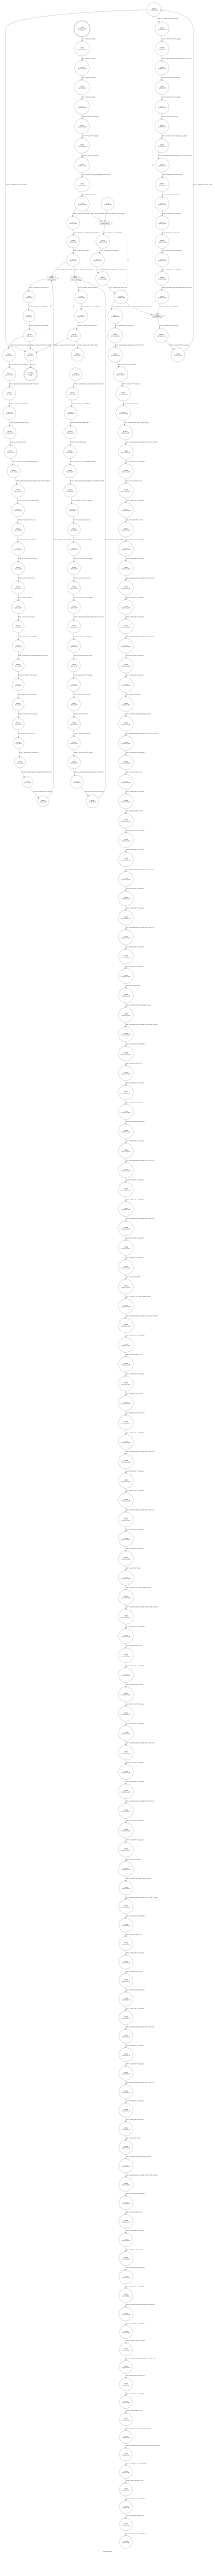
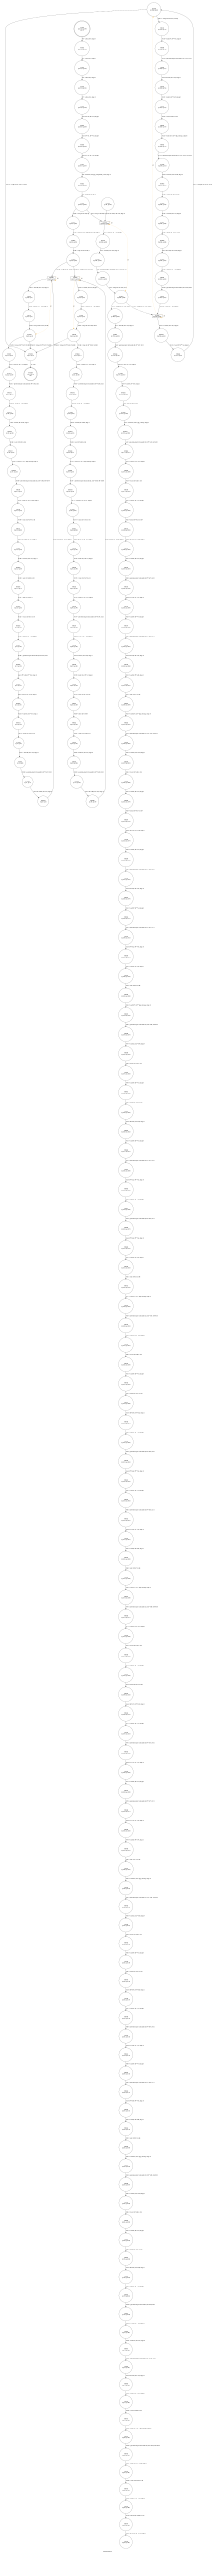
  digraph {
    fontname="Noto Serif"
    label=translate8to16
    node [fontname="Noto Serif" shape=circle]
    edge [fontname="Noto Serif"]
    n1 [label="N70339\n(rp:24, ep:0)\nexit" shape=doublecircle]
    n2 [label="N70340\n(rp:214, ep:214)\nentry" shape=doublecircle]
    n3 [label="N70342\n(rp:213, ep:213)"]
    n4 [label="N70343\n(rp:212, ep:212)"]
    n5 [label="N70344\n(rp:211, ep:211)"]
    n6 [label="N70345\n(rp:210, ep:210)"]
    n7 [label="N70347\n(rp:209, ep:209)"]
    n8 [label="N70349\n(rp:208, ep:208)"]
    n9 [label="N70352\n(rp:207, ep:207)"]
    n10 [label="N70353\n(rp:206, ep:206)"]
    n11 [label="N70354\n(rp:205, ep:205)"]
    n12 [label="N70572\n(rp:60, ep:60)"]
    n13 [label="N70356\n(rp:204, ep:84)" shape=box]
    n14 [label="N70505\n(rp:59, ep:59)"]
    n15 [label="N70357\n(rp:203, ep:83)"]
    n16 [label="N70360\n(rp:200, ep:80)"]
    n17 [label="N70506\n(rp:58, ep:58)"]
    n18 [label="N70358\n(rp:202, ep:82)"]
    n19 [label="N70573\n(rp:180, ep:204)"]
    n20 [label="N70483\n(rp:199, ep:64)" shape=box]
    n21 [label="N70359\n(rp:201, ep:81)"]
    n22 [label="N70362\n(rp:179, ep:203)"]
    n23 [label="N70484\n(rp:198, ep:63)"]
    n24 [label="N70486\n(rp:196, ep:61)"]
    n25 [label="N70363\n(rp:178, ep:202)"]
    n26 [label="N70485\n(rp:197, ep:62)"]
    n27 [label="N70575\n(rp:195, ep:79)"]
    n28 [label="N70570\n(rp:25, ep:1)"]
    n29 [label="N70364\n(rp:177, ep:201)"]
    n30 [label="N70365\n(rp:176, ep:200)"]
    n31 [label="N70366\n(rp:175, ep:199)"]
    n32 [label="N70367\n(rp:174, ep:198)"]
    n33 [label="N70368\n(rp:173, ep:197)"]
    n34 [label="N70369\n(rp:172, ep:196)"]
    n35 [label="N70370\n(rp:171, ep:195)"]
    n36 [label="N70371\n(rp:170, ep:194)"]
    n37 [label="N70372\n(rp:169, ep:193)"]
    n38 [label="N70373\n(rp:168, ep:192)"]
    n39 [label="N70374\n(rp:167, ep:191)"]
    n40 [label="N70375\n(rp:166, ep:190)"]
    n41 [label="N70376\n(rp:165, ep:189)"]
    n42 [label="N70377\n(rp:164, ep:188)"]
    n43 [label="N70378\n(rp:163, ep:187)"]
    n44 [label="N70379\n(rp:162, ep:186)"]
    n45 [label="N70380\n(rp:161, ep:185)"]
    n46 [label="N70381\n(rp:160, ep:184)"]
    n47 [label="N70382\n(rp:159, ep:183)"]
    n48 [label="N70383\n(rp:158, ep:182)"]
    n49 [label="N70384\n(rp:157, ep:181)"]
    n50 [label="N70385\n(rp:156, ep:180)"]
    n51 [label="N70386\n(rp:155, ep:179)"]
    n52 [label="N70387\n(rp:154, ep:178)"]
    n53 [label="N70388\n(rp:153, ep:177)"]
    n54 [label="N70389\n(rp:152, ep:176)"]
    n55 [label="N70390\n(rp:151, ep:175)"]
    n56 [label="N70391\n(rp:150, ep:174)"]
    n57 [label="N70392\n(rp:149, ep:173)"]
    n58 [label="N70393\n(rp:148, ep:172)"]
    n59 [label="N70394\n(rp:147, ep:171)"]
    n60 [label="N70395\n(rp:146, ep:170)"]
    n61 [label="N70396\n(rp:145, ep:169)"]
    n62 [label="N70397\n(rp:144, ep:168)"]
    n63 [label="N70398\n(rp:143, ep:167)"]
    n64 [label="N70399\n(rp:142, ep:166)"]
    n65 [label="N70400\n(rp:141, ep:165)"]
    n66 [label="N70401\n(rp:140, ep:164)"]
    n67 [label="N70402\n(rp:139, ep:163)"]
    n68 [label="N70403\n(rp:138, ep:162)"]
    n69 [label="N70404\n(rp:137, ep:161)"]
    n70 [label="N70405\n(rp:136, ep:160)"]
    n71 [label="N70406\n(rp:135, ep:159)"]
    n72 [label="N70407\n(rp:134, ep:158)"]
    n73 [label="N70408\n(rp:133, ep:157)"]
    n74 [label="N70409\n(rp:132, ep:156)"]
    n75 [label="N70410\n(rp:131, ep:155)"]
    n76 [label="N70411\n(rp:130, ep:154)"]
    n77 [label="N70412\n(rp:129, ep:153)"]
    n78 [label="N70413\n(rp:128, ep:152)"]
    n79 [label="N70414\n(rp:127, ep:151)"]
    n80 [label="N70415\n(rp:126, ep:150)"]
    n81 [label="N70416\n(rp:125, ep:149)"]
    n82 [label="N70417\n(rp:124, ep:148)"]
    n83 [label="N70418\n(rp:123, ep:147)"]
    n84 [label="N70419\n(rp:122, ep:146)"]
    n85 [label="N70420\n(rp:121, ep:145)"]
    n86 [label="N70421\n(rp:120, ep:144)"]
    n87 [label="N70422\n(rp:119, ep:143)"]
    n88 [label="N70423\n(rp:118, ep:142)"]
    n89 [label="N70424\n(rp:117, ep:141)"]
    n90 [label="N70425\n(rp:116, ep:140)"]
    n91 [label="N70426\n(rp:115, ep:139)"]
    n92 [label="N70427\n(rp:114, ep:138)"]
    n93 [label="N70428\n(rp:113, ep:137)"]
    n94 [label="N70429\n(rp:112, ep:136)"]
    n95 [label="N70430\n(rp:111, ep:135)"]
    n96 [label="N70431\n(rp:110, ep:134)"]
    n97 [label="N70432\n(rp:109, ep:133)"]
    n98 [label="N70433\n(rp:108, ep:132)"]
    n99 [label="N70434\n(rp:107, ep:131)"]
    n100 [label="N70435\n(rp:106, ep:130)"]
    n101 [label="N70436\n(rp:105, ep:129)"]
    n102 [label="N70437\n(rp:104, ep:128)"]
    n103 [label="N70438\n(rp:103, ep:127)"]
    n104 [label="N70439\n(rp:102, ep:126)"]
    n105 [label="N70440\n(rp:101, ep:125)"]
    n106 [label="N70441\n(rp:100, ep:124)"]
    n107 [label="N70442\n(rp:99, ep:123)"]
    n108 [label="N70443\n(rp:98, ep:122)"]
    n109 [label="N70444\n(rp:97, ep:121)"]
    n110 [label="N70445\n(rp:96, ep:120)"]
    n111 [label="N70446\n(rp:95, ep:119)"]
    n112 [label="N70447\n(rp:94, ep:118)"]
    n113 [label="N70448\n(rp:93, ep:117)"]
    n114 [label="N70449\n(rp:92, ep:116)"]
    n115 [label="N70450\n(rp:91, ep:115)"]
    n116 [label="N70451\n(rp:90, ep:114)"]
    n117 [label="N70452\n(rp:89, ep:113)"]
    n118 [label="N70453\n(rp:88, ep:112)"]
    n119 [label="N70454\n(rp:87, ep:111)"]
    n120 [label="N70455\n(rp:86, ep:110)"]
    n121 [label="N70456\n(rp:85, ep:109)"]
    n122 [label="N70457\n(rp:84, ep:108)"]
    n123 [label="N70458\n(rp:83, ep:107)"]
    n124 [label="N70459\n(rp:82, ep:106)"]
    n125 [label="N70460\n(rp:81, ep:105)"]
    n126 [label="N70461\n(rp:80, ep:104)"]
    n127 [label="N70462\n(rp:79, ep:103)"]
    n128 [label="N70463\n(rp:78, ep:102)"]
    n129 [label="N70464\n(rp:77, ep:101)"]
    n130 [label="N70465\n(rp:76, ep:100)"]
    n131 [label="N70466\n(rp:75, ep:99)"]
    n132 [label="N70467\n(rp:74, ep:98)"]
    n133 [label="N70468\n(rp:73, ep:97)"]
    n134 [label="N70469\n(rp:72, ep:96)"]
    n135 [label="N70470\n(rp:71, ep:95)"]
    n136 [label="N70471\n(rp:70, ep:94)"]
    n137 [label="N70472\n(rp:69, ep:93)"]
    n138 [label="N70473\n(rp:68, ep:92)"]
    n139 [label="N70474\n(rp:67, ep:91)"]
    n140 [label="N70475\n(rp:66, ep:90)"]
    n141 [label="N70476\n(rp:65, ep:89)"]
    n142 [label="N70477\n(rp:64, ep:88)"]
    n143 [label="N70478\n(rp:63, ep:87)"]
    n144 [label="N70480\n(rp:61, ep:85)"]
    n145 [label="N70488\n(rp:194, ep:78)"]
    n146 [label="N70489\n(rp:193, ep:77)"]
    n147 [label="N70490\n(rp:192, ep:76)"]
    n148 [label="N70491\n(rp:191, ep:75)"]
    n149 [label="N70492\n(rp:190, ep:74)"]
    n150 [label="N70493\n(rp:189, ep:73)"]
    n151 [label="N70494\n(rp:188, ep:72)"]
    n152 [label="N70495\n(rp:187, ep:71)"]
    n153 [label="N70496\n(rp:186, ep:70)"]
    n154 [label="N70497\n(rp:185, ep:69)"]
    n155 [label="N70498\n(rp:184, ep:68)"]
    n156 [label="N70499\n(rp:183, ep:67)"]
    n157 [label="N70500\n(rp:182, ep:66)"]
    n158 [label="N70501\n(rp:181, ep:65)"]
    n159 [label="N70508\n(rp:29, ep:5)" shape=box]
    n160 [label="N70539\n(rp:57, ep:33)" shape=box]
    n161 [label="N70509\n(rp:28, ep:4)"]
    n162 [label="N70511\n(rp:26, ep:2)"]
    n163 [label="N70540\n(rp:56, ep:32)"]
    n164 [label="N70542\n(rp:54, ep:30)"]
    n165 [label="N70510\n(rp:27, ep:3)"]
    n166 [label="N70579\n(rp:23, ep:29)"]
    n167 [label="N70541\n(rp:55, ep:31)"]
    n168 [label="N70581\n(rp:53, ep:57)"]
    n169 [label="N70513\n(rp:22, ep:28)"]
    n170 [label="N70514\n(rp:21, ep:27)"]
    n171 [label="N70515\n(rp:20, ep:26)"]
    n172 [label="N70516\n(rp:19, ep:25)"]
    n173 [label="N70517\n(rp:18, ep:24)"]
    n174 [label="N70518\n(rp:17, ep:23)"]
    n175 [label="N70519\n(rp:16, ep:22)"]
    n176 [label="N70520\n(rp:15, ep:21)"]
    n177 [label="N70521\n(rp:14, ep:20)"]
    n178 [label="N70522\n(rp:13, ep:19)"]
    n179 [label="N70523\n(rp:12, ep:18)"]
    n180 [label="N70524\n(rp:11, ep:17)"]
    n181 [label="N70525\n(rp:10, ep:16)"]
    n182 [label="N70526\n(rp:9, ep:15)"]
    n183 [label="N70527\n(rp:8, ep:14)"]
    n184 [label="N70528\n(rp:7, ep:13)"]
    n185 [label="N70529\n(rp:6, ep:12)"]
    n186 [label="N70530\n(rp:5, ep:11)"]
    n187 [label="N70531\n(rp:4, ep:10)"]
    n188 [label="N70532\n(rp:3, ep:9)"]
    n189 [label="N70533\n(rp:2, ep:8)"]
    n190 [label="N70534\n(rp:1, ep:7)"]
    n191 [label="N70535\n(rp:0, ep:6)"]
    n192 [label="N70544\n(rp:52, ep:56)"]
    n193 [label="N70545\n(rp:51, ep:55)"]
    n194 [label="N70546\n(rp:50, ep:54)"]
    n195 [label="N70547\n(rp:49, ep:53)"]
    n196 [label="N70548\n(rp:48, ep:52)"]
    n197 [label="N70549\n(rp:47, ep:51)"]
    n198 [label="N70550\n(rp:46, ep:50)"]
    n199 [label="N70551\n(rp:45, ep:49)"]
    n200 [label="N70552\n(rp:44, ep:48)"]
    n201 [label="N70553\n(rp:43, ep:47)"]
    n202 [label="N70554\n(rp:42, ep:46)"]
    n203 [label="N70555\n(rp:41, ep:45)"]
    n204 [label="N70556\n(rp:40, ep:44)"]
    n205 [label="N70557\n(rp:39, ep:43)"]
    n206 [label="N70558\n(rp:38, ep:42)"]
    n207 [label="N70559\n(rp:37, ep:41)"]
    n208 [label="N70560\n(rp:36, ep:40)"]
    n209 [label="N70561\n(rp:35, ep:39)"]
    n210 [label="N70562\n(rp:34, ep:38)"]
    n211 [label="N70563\n(rp:33, ep:37)"]
    n212 [label="N70564\n(rp:32, ep:36)"]
    n213 [label="N70565\n(rp:31, ep:35)"]
    n214 [label="N70566\n(rp:30, ep:34)"]
    n2 -> n3 [label="%4 = alloca i8*, align 8"]
    n3 -> n4 [label="%5 = alloca i8*, align 8"]
    n4 -> n5 [label="%6 = alloca i8*, align 8"]
    n5 -> n6 [label="%7 = alloca i16, align 2"]
    n6 -> n7 [label="store i8* %0, i8** %4, align 8"]
    n7 -> n8 [label="store i8* %1, i8** %5, align 8"]
    n8 -> n9 [label="store i8* %2, i8** %6, align 8"]
    n9 -> n10 [label="%8 = load i32, i32* @g_compatible_arch, align 4"]
    n10 -> n11 [label="%9 = icmp ne i32 %8, 0"]
    n11 -> n12 [label="[!(%9 = icmp ne i32 %8, 0)]"]
    n11 -> n13 [label="[%9 = icmp ne i32 %8, 0]"]
    n12 -> n14 [label="%133 = load i32, i32* @g_xserver_be, align 4"]
    n13 -> n13 [color=orange label="@" style=dashed]
    n13 -> n15 [label="%12 = load i8*, i8** %5, align 8"]
    n13 -> n16 [color=orange label="@" style=dashed]
    n14 -> n17 [label="%134 = icmp ne i32 %133, 0"]
    n15 -> n18 [label="%13 = load i8*, i8** %6, align 8"]
    n16 -> n19 [label="[%15 = icmp ule i8* %12, %14]"]
    n16 -> n20 [label="[!(%15 = icmp ule i8* %12, %14)]"]
    n17 -> n159 [label="[%134 = icmp ne i32 %133, 0]"]
    n17 -> n160 [label="[!(%134 = icmp ne i32 %133, 0)]"]
    n18 -> n21 [label="%14 = getelementptr inbounds i8, i8* %13, i64 -16"]
    n19 -> n22 [label="%17 = load i8*, i8** %4, align 8"]
    n20 -> n20 [color=orange label="@" style=dashed]
    n20 -> n23 [label="%115 = load i8*, i8** %5, align 8"]
    n20 -> n24 [color=orange label="@" style=dashed]
    n21 -> n16 [label="%15 = icmp ule i8* %12, %14"]
    n22 -> n25 [label="%18 = getelementptr inbounds i8, i8* %17, i32 1"]
    n23 -> n26 [label="%116 = load i8*, i8** %6, align 8"]
    n24 -> n27 [label="[%117 = icmp ult i8* %115, %116]"]
    n24 -> n28 [label="[!(%117 = icmp ult i8* %115, %116)]"]
    n25 -> n29 [label="store i8* %18, i8** %4, align 8"]
    n26 -> n24 [label="%117 = icmp ult i8* %115, %116"]
    n27 -> n145 [label="%119 = load i8*, i8** %4, align 8"]
    n28 -> n1 [label="ret void"]
    n29 -> n30 [label="%19 = load i8, i8* %17, align 1"]
    n30 -> n31 [label="%20 = zext i8 %19 to i64"]
    n31 -> n32 [label="%21 = load i32*, i32** @g_colmap, align 8"]
    n32 -> n33 [label="%22 = getelementptr inbounds i32, i32* %21, i64 %20"]
    n33 -> n34 [label="%23 = load i32, i32* %22, align 4"]
    n34 -> n35 [label="%24 = trunc i32 %23 to i16"]
    n35 -> n36 [label="%25 = load i8*, i8** %5, align 8"]
    n36 -> n37 [label="%26 = bitcast i8* %25 to i16*"]
    n37 -> n38 [label="store i16 %24, i16* %26, align 2"]
    n38 -> n39 [label="%27 = load i8*, i8** %5, align 8"]
    n39 -> n40 [label="%28 = getelementptr inbounds i8, i8* %27, i64 2"]
    n40 -> n41 [label="store i8* %28, i8** %5, align 8"]
    n41 -> n42 [label="%29 = load i8*, i8** %4, align 8"]
    n42 -> n43 [label="%30 = getelementptr inbounds i8, i8* %29, i32 1"]
    n43 -> n44 [label="store i8* %30, i8** %4, align 8"]
    n44 -> n45 [label="%31 = load i8, i8* %29, align 1"]
    n45 -> n46 [label="%32 = zext i8 %31 to i64"]
    n46 -> n47 [label="%33 = load i32*, i32** @g_colmap, align 8"]
    n47 -> n48 [label="%34 = getelementptr inbounds i32, i32* %33, i64 %32"]
    n48 -> n49 [label="%35 = load i32, i32* %34, align 4"]
    n49 -> n50 [label="%36 = trunc i32 %35 to i16"]
    n50 -> n51 [label="%37 = load i8*, i8** %5, align 8"]
    n51 -> n52 [label="%38 = bitcast i8* %37 to i16*"]
    n52 -> n53 [label="store i16 %36, i16* %38, align 2"]
    n53 -> n54 [label="%39 = load i8*, i8** %5, align 8"]
    n54 -> n55 [label="%40 = getelementptr inbounds i8, i8* %39, i64 2"]
    n55 -> n56 [label="store i8* %40, i8** %5, align 8"]
    n56 -> n57 [label="%41 = load i8*, i8** %4, align 8"]
    n57 -> n58 [label="%42 = getelementptr inbounds i8, i8* %41, i32 1"]
    n58 -> n59 [label="store i8* %42, i8** %4, align 8"]
    n59 -> n60 [label="%43 = load i8, i8* %41, align 1"]
    n60 -> n61 [label="%44 = zext i8 %43 to i64"]
    n61 -> n62 [label="%45 = load i32*, i32** @g_colmap, align 8"]
    n62 -> n63 [label="%46 = getelementptr inbounds i32, i32* %45, i64 %44"]
    n63 -> n64 [label="%47 = load i32, i32* %46, align 4"]
    n64 -> n65 [label="%48 = trunc i32 %47 to i16"]
    n65 -> n66 [label="%49 = load i8*, i8** %5, align 8"]
    n66 -> n67 [label="%50 = bitcast i8* %49 to i16*"]
    n67 -> n68 [label="store i16 %48, i16* %50, align 2"]
    n68 -> n69 [label="%51 = load i8*, i8** %5, align 8"]
    n69 -> n70 [label="%52 = getelementptr inbounds i8, i8* %51, i64 2"]
    n70 -> n71 [label="store i8* %52, i8** %5, align 8"]
    n71 -> n72 [label="%53 = load i8*, i8** %4, align 8"]
    n72 -> n73 [label="%54 = getelementptr inbounds i8, i8* %53, i32 1"]
    n73 -> n74 [label="store i8* %54, i8** %4, align 8"]
    n74 -> n75 [label="%55 = load i8, i8* %53, align 1"]
    n75 -> n76 [label="%56 = zext i8 %55 to i64"]
    n76 -> n77 [label="%57 = load i32*, i32** @g_colmap, align 8"]
    n77 -> n78 [label="%58 = getelementptr inbounds i32, i32* %57, i64 %56"]
    n78 -> n79 [label="%59 = load i32, i32* %58, align 4"]
    n79 -> n80 [label="%60 = trunc i32 %59 to i16"]
    n80 -> n81 [label="%61 = load i8*, i8** %5, align 8"]
    n81 -> n82 [label="%62 = bitcast i8* %61 to i16*"]
    n82 -> n83 [label="store i16 %60, i16* %62, align 2"]
    n83 -> n84 [label="%63 = load i8*, i8** %5, align 8"]
    n84 -> n85 [label="%64 = getelementptr inbounds i8, i8* %63, i64 2"]
    n85 -> n86 [label="store i8* %64, i8** %5, align 8"]
    n86 -> n87 [label="%65 = load i8*, i8** %4, align 8"]
    n87 -> n88 [label="%66 = getelementptr inbounds i8, i8* %65, i32 1"]
    n88 -> n89 [label="store i8* %66, i8** %4, align 8"]
    n89 -> n90 [label="%67 = load i8, i8* %65, align 1"]
    n90 -> n91 [label="%68 = zext i8 %67 to i64"]
    n91 -> n92 [label="%69 = load i32*, i32** @g_colmap, align 8"]
    n92 -> n93 [label="%70 = getelementptr inbounds i32, i32* %69, i64 %68"]
    n93 -> n94 [label="%71 = load i32, i32* %70, align 4"]
    n94 -> n95 [label="%72 = trunc i32 %71 to i16"]
    n95 -> n96 [label="%73 = load i8*, i8** %5, align 8"]
    n96 -> n97 [label="%74 = bitcast i8* %73 to i16*"]
    n97 -> n98 [label="store i16 %72, i16* %74, align 2"]
    n98 -> n99 [label="%75 = load i8*, i8** %5, align 8"]
    n99 -> n100 [label="%76 = getelementptr inbounds i8, i8* %75, i64 2"]
    n100 -> n101 [label="store i8* %76, i8** %5, align 8"]
    n101 -> n102 [label="%77 = load i8*, i8** %4, align 8"]
    n102 -> n103 [label="%78 = getelementptr inbounds i8, i8* %77, i32 1"]
    n103 -> n104 [label="store i8* %78, i8** %4, align 8"]
    n104 -> n105 [label="%79 = load i8, i8* %77, align 1"]
    n105 -> n106 [label="%80 = zext i8 %79 to i64"]
    n106 -> n107 [label="%81 = load i32*, i32** @g_colmap, align 8"]
    n107 -> n108 [label="%82 = getelementptr inbounds i32, i32* %81, i64 %80"]
    n108 -> n109 [label="%83 = load i32, i32* %82, align 4"]
    n109 -> n110 [label="%84 = trunc i32 %83 to i16"]
    n110 -> n111 [label="%85 = load i8*, i8** %5, align 8"]
    n111 -> n112 [label="%86 = bitcast i8* %85 to i16*"]
    n112 -> n113 [label="store i16 %84, i16* %86, align 2"]
    n113 -> n114 [label="%87 = load i8*, i8** %5, align 8"]
    n114 -> n115 [label="%88 = getelementptr inbounds i8, i8* %87, i64 2"]
    n115 -> n116 [label="store i8* %88, i8** %5, align 8"]
    n116 -> n117 [label="%89 = load i8*, i8** %4, align 8"]
    n117 -> n118 [label="%90 = getelementptr inbounds i8, i8* %89, i32 1"]
    n118 -> n119 [label="store i8* %90, i8** %4, align 8"]
    n119 -> n120 [label="%91 = load i8, i8* %89, align 1"]
    n120 -> n121 [label="%92 = zext i8 %91 to i64"]
    n121 -> n122 [label="%93 = load i32*, i32** @g_colmap, align 8"]
    n122 -> n123 [label="%94 = getelementptr inbounds i32, i32* %93, i64 %92"]
    n123 -> n124 [label="%95 = load i32, i32* %94, align 4"]
    n124 -> n125 [label="%96 = trunc i32 %95 to i16"]
    n125 -> n126 [label="%97 = load i8*, i8** %5, align 8"]
    n126 -> n127 [label="%98 = bitcast i8* %97 to i16*"]
    n127 -> n128 [label="store i16 %96, i16* %98, align 2"]
    n128 -> n129 [label="%99 = load i8*, i8** %5, align 8"]
    n129 -> n130 [label="%100 = getelementptr inbounds i8, i8* %99, i64 2"]
    n130 -> n131 [label="store i8* %100, i8** %5, align 8"]
    n131 -> n132 [label="%101 = load i8*, i8** %4, align 8"]
    n132 -> n133 [label="%102 = getelementptr inbounds i8, i8* %101, i32 1"]
    n133 -> n134 [label="store i8* %102, i8** %4, align 8"]
    n134 -> n135 [label="%103 = load i8, i8* %101, align 1"]
    n135 -> n136 [label="%104 = zext i8 %103 to i64"]
    n136 -> n137 [label="%105 = load i32*, i32** @g_colmap, align 8"]
    n137 -> n138 [label="%106 = getelementptr inbounds i32, i32* %105, i64 %104"]
    n138 -> n139 [label="%107 = load i32, i32* %106, align 4"]
    n139 -> n140 [label="%108 = trunc i32 %107 to i16"]
    n140 -> n141 [label="%109 = load i8*, i8** %5, align 8"]
    n141 -> n142 [label="%110 = bitcast i8* %109 to i16*"]
    n142 -> n143 [label="store i16 %108, i16* %110, align 2"]
    n144 -> n13 [label="store i8* %112, i8** %5, align 8"]
    n145 -> n146 [label="%120 = getelementptr inbounds i8, i8* %119, i32 1"]
    n146 -> n147 [label="store i8* %120, i8** %4, align 8"]
    n147 -> n148 [label="%121 = load i8, i8* %119, align 1"]
    n148 -> n149 [label="%122 = zext i8 %121 to i64"]
    n149 -> n150 [label="%123 = load i32*, i32** @g_colmap, align 8"]
    n150 -> n151 [label="%124 = getelementptr inbounds i32, i32* %123, i64 %122"]
    n151 -> n152 [label="%125 = load i32, i32* %124, align 4"]
    n152 -> n153 [label="%126 = trunc i32 %125 to i16"]
    n153 -> n154 [label="%127 = load i8*, i8** %5, align 8"]
    n154 -> n155 [label="%128 = bitcast i8* %127 to i16*"]
    n155 -> n156 [label="store i16 %126, i16* %128, align 2"]
    n156 -> n157 [label="%129 = load i8*, i8** %5, align 8"]
    n157 -> n158 [label="%130 = getelementptr inbounds i8, i8* %129, i64 2"]
    n158 -> n20 [label="store i8* %130, i8** %5, align 8"]
    n159 -> n159 [color=orange label="@" style=dashed]
    n159 -> n161 [label="%137 = load i8*, i8** %5, align 8"]
    n159 -> n162 [color=orange label="@" style=dashed]
    n160 -> n160 [color=orange label="@" style=dashed]
    n160 -> n163 [label="%162 = load i8*, i8** %5, align 8"]
    n160 -> n164 [color=orange label="@" style=dashed]
    n161 -> n165 [label="%138 = load i8*, i8** %6, align 8"]
    n162 -> n28 [label="[!(%139 = icmp ult i8* %137, %138)]"]
    n162 -> n166 [label="[%139 = icmp ult i8* %137, %138]"]
    n163 -> n167 [label="%163 = load i8*, i8** %6, align 8"]
    n164 -> n28 [label="[!(%164 = icmp ult i8* %162, %163)]"]
    n164 -> n168 [label="[%164 = icmp ult i8* %162, %163]"]
    n165 -> n162 [label="%139 = icmp ult i8* %137, %138"]
    n166 -> n169 [label="%141 = load i8*, i8** %4, align 8"]
    n167 -> n164 [label="%164 = icmp ult i8* %162, %163"]
+   n168 -> n192 [label="%166 = load i8*, i8** %4, align 8"]
    n169 -> n170 [label="%142 = getelementptr inbounds i8, i8* %141, i32 1"]
    n170 -> n171 [label="store i8* %142, i8** %4, align 8"]
    n171 -> n172 [label="%143 = load i8, i8* %141, align 1"]
    n172 -> n173 [label="%144 = zext i8 %143 to i64"]
    n173 -> n174 [label="%145 = load i32*, i32** @g_colmap, align 8"]
    n174 -> n175 [label="%146 = getelementptr inbounds i32, i32* %145, i64 %144"]
    n175 -> n176 [label="%147 = load i32, i32* %146, align 4"]
    n176 -> n177 [label="%148 = trunc i32 %147 to i16"]
    n177 -> n178 [label="store i16 %148, i16* %7, align 2"]
    n178 -> n179 [label="%149 = load i16, i16* %7, align 2"]
    n179 -> n180 [label="%150 = zext i16 %149 to i32"]
    n180 -> n181 [label="%151 = ashr i32 %150, 8"]
    n181 -> n182 [label="%152 = trunc i32 %151 to i8"]
    n182 -> n183 [label="%153 = load i8*, i8** %5, align 8"]
    n183 -> n184 [label="%154 = getelementptr inbounds i8, i8* %153, i32 1"]
    n184 -> n185 [label="store i8* %154, i8** %5, align 8"]
    n185 -> n186 [label="store i8 %152, i8* %153, align 1"]
    n186 -> n187 [label="%155 = load i16, i16* %7, align 2"]
    n187 -> n188 [label="%156 = trunc i16 %155 to i8"]
    n188 -> n189 [label="%157 = load i8*, i8** %5, align 8"]
    n189 -> n190 [label="%158 = getelementptr inbounds i8, i8* %157, i32 1"]
    n190 -> n191 [label="store i8* %158, i8** %5, align 8"]
    n191 -> n159 [label="store i8 %156, i8* %157, align 1"]
    n192 -> n193 [label="%167 = getelementptr inbounds i8, i8* %166, i32 1"]
    n193 -> n194 [label="store i8* %167, i8** %4, align 8"]
    n194 -> n195 [label="%168 = load i8, i8* %166, align 1"]
    n195 -> n196 [label="%169 = zext i8 %168 to i64"]
    n196 -> n197 [label="%170 = load i32*, i32** @g_colmap, align 8"]
    n197 -> n198 [label="%171 = getelementptr inbounds i32, i32* %170, i64 %169"]
    n198 -> n199 [label="%172 = load i32, i32* %171, align 4"]
    n199 -> n200 [label="%173 = trunc i32 %172 to i16"]
    n200 -> n201 [label="store i16 %173, i16* %7, align 2"]
    n201 -> n202 [label="%174 = load i16, i16* %7, align 2"]
    n202 -> n203 [label="%175 = trunc i16 %174 to i8"]
    n203 -> n204 [label="%176 = load i8*, i8** %5, align 8"]
    n204 -> n205 [label="%177 = getelementptr inbounds i8, i8* %176, i32 1"]
    n205 -> n206 [label="store i8* %177, i8** %5, align 8"]
    n206 -> n207 [label="store i8 %175, i8* %176, align 1"]
    n207 -> n208 [label="%178 = load i16, i16* %7, align 2"]
    n208 -> n209 [label="%179 = zext i16 %178 to i32"]
    n209 -> n210 [label="%180 = ashr i32 %179, 8"]
    n210 -> n211 [label="%181 = trunc i32 %180 to i8"]
    n211 -> n212 [label="%182 = load i8*, i8** %5, align 8"]
    n212 -> n213 [label="%183 = getelementptr inbounds i8, i8* %182, i32 1"]
    n213 -> n214 [label="store i8* %183, i8** %5, align 8"]
    n214 -> n160 [label="store i8 %181, i8* %182, align 1"]
  }
